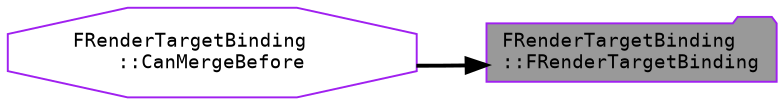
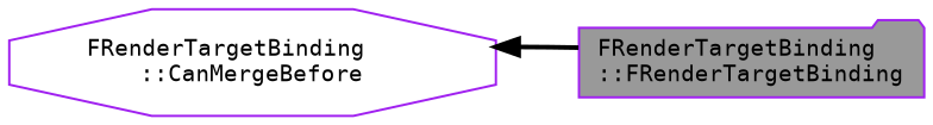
  digraph {
    rankdir=RL
    fontname="DejaVu Sans Mono"
    node [color=purple fontname="DejaVu Sans Mono" fontsize=10 style=filled]
    n1 [fillcolor=grey60 fontcolor=black height=0.2 label="FRenderTargetBinding\l::FRenderTargetBinding" shape=folder width=0.4]
    n2 [fillcolor=white height=0.2 label="FRenderTargetBinding\l::CanMergeBefore" shape=octagon width=0.4]
-   n1 -> n2 [color=black dir=back fontname="DejaVu Sans Mono" fontsize=10 labelfontname=Helvetica labelfontsize=10 style=bold]
+   n2 -> n1 [color=black dir=back fontname="DejaVu Sans Mono" fontsize=10 labelfontname=Helvetica labelfontsize=10 style=bold]
  }
